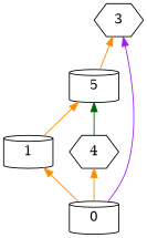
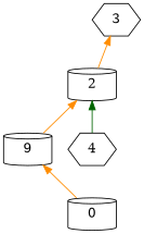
  strict digraph {
    rankdir=BT
    node [shape=cylinder]
    edge [color=darkorange]
    0
-   1
+   1 [label=9]
    3 [shape=hexagon]
    4 [shape=hexagon]
-   2 [label=5]
+   2
    0 -> 1
-   0 -> 3 [color=purple]
-   0 -> 4
    1 -> 2
    4 -> 2 [color=darkgreen]
    2 -> 3
  }
